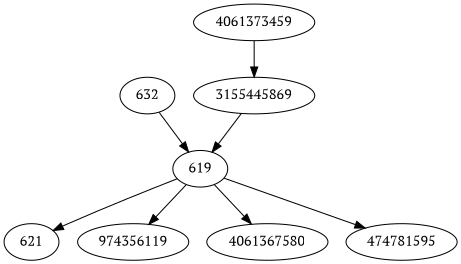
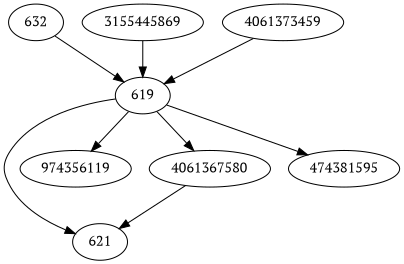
  strict digraph {
    fontname="PT Serif"
    node [fontname="PT Serif"]
    edge [fontname="PT Serif"]
    n1 [label=632]
    619
    621
    n4 [label=974356119]
    4061367580
-   474381595 [label=474781595]
+   474381595
    3155445869
    n8 [label=4061373459]
    n1 -> 619
    619 -> 621
    619 -> n4
    619 -> 4061367580
    619 -> 474381595
+   4061367580 -> 621
    3155445869 -> 619
-   n8 -> 3155445869
+   n8 -> 619
  }
